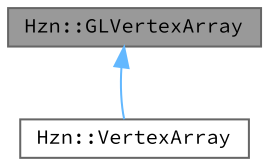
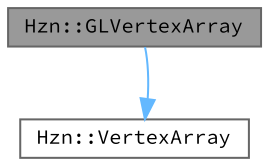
  digraph {
    fontname="Source Code Pro"
    node [color=gray40 fontname="Source Code Pro" fontsize=10 shape=box style=filled]
    n1 [fillcolor=grey60 fontcolor=black height=0.2 label="Hzn::GLVertexArray" width=0.4]
    n2 [fillcolor=white height=0.2 label="Hzn::VertexArray" width=0.4]
-   n1 -> n2 [color=steelblue1 dir=back fontname="Source Code Pro" fontsize=10 labelfontname=Helvetica labelfontsize=10 style=solid]
+   n2 -> n1 [color=steelblue1 dir=back fontname="Source Code Pro" fontsize=10 labelfontname=Helvetica labelfontsize=10 style=solid]
  }
